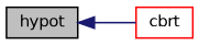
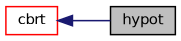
  digraph {
    rankdir=LR
    node [fontname=Helvetica fontsize=10 shape=record]
    n1 [color=black fillcolor=grey75 fontcolor=black height=0.2 label=hypot style=filled width=0.4]
    n2 [color=red height=0.2 label=cbrt width=0.4]
-   n1 -> n2 [color=midnightblue dir=back fontname=Helvetica fontsize=10 labelfontname=Helvetica labelfontsize=10 style=solid]
+   n2 -> n1 [color=midnightblue dir=back fontname=Helvetica fontsize=10 labelfontname=Helvetica labelfontsize=10 style=solid]
  }
